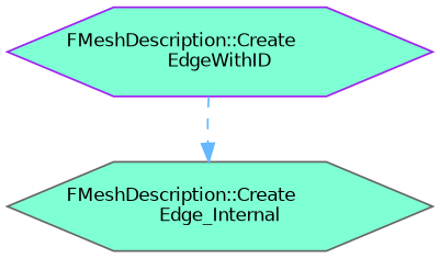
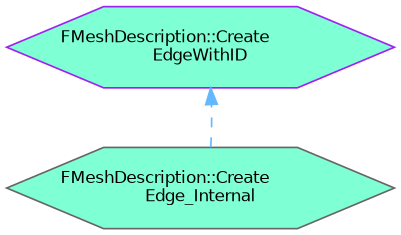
  digraph {
    rankdir=TB
    node [fillcolor=aquamarine fontname=Helvetica fontsize=10 shape=hexagon style=filled]
    n1 [color=purple fontcolor=black height=0.2 label="FMeshDescription::Create\lEdgeWithID" width=0.4]
    n2 [color=gray40 height=0.2 label="FMeshDescription::Create\lEdge_Internal" width=0.4]
-   n1 -> n2 [color=steelblue1 fontname=Helvetica fontsize=10 labelfontname=Helvetica labelfontsize=10 style=dashed arrowhead=normal]
+   n2 -> n1 [color=steelblue1 fontname=Helvetica fontsize=10 labelfontname=Helvetica labelfontsize=10 style=dashed arrowhead=normal]
  }
